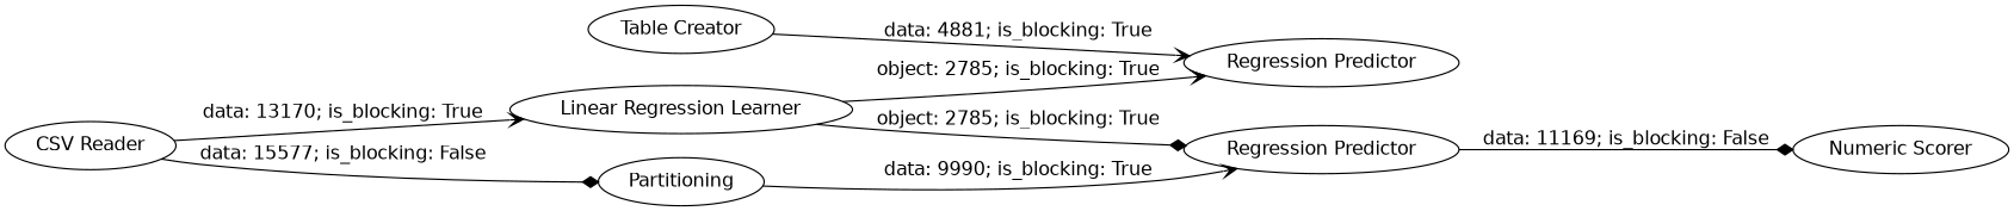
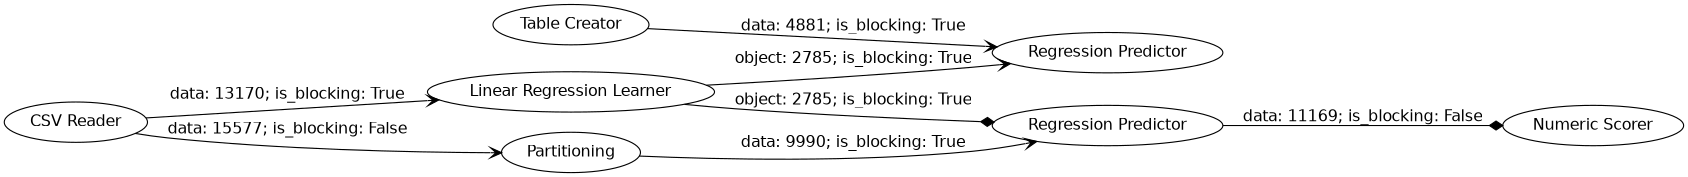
  digraph {
    fontname="DejaVu Sans"
    rankdir=LR
    node [fontname="DejaVu Sans"]
    edge [arrowhead=vee fontname="DejaVu Sans"]
    n1 [label="Table Creator"]
    n2 [label="Regression Predictor"]
    n3 [label="Numeric Scorer"]
    n4 [label="CSV Reader"]
    n5 [label=Partitioning]
    n6 [label="Linear Regression Learner"]
    n7 [label="Regression Predictor"]
    n1 -> n2 [label="data: 4881; is_blocking: True"]
-   n4 -> n5 [arrowhead=diamond label="data: 15577; is_blocking: False"]
+   n4 -> n5 [label="data: 15577; is_blocking: False"]
    n4 -> n6 [label="data: 13170; is_blocking: True"]
    n5 -> n7 [label="data: 9990; is_blocking: True"]
    n6 -> n2 [label="object: 2785; is_blocking: True"]
    n6 -> n7 [arrowhead=diamond label="object: 2785; is_blocking: True"]
    n7 -> n3 [arrowhead=diamond label="data: 11169; is_blocking: False"]
  }
